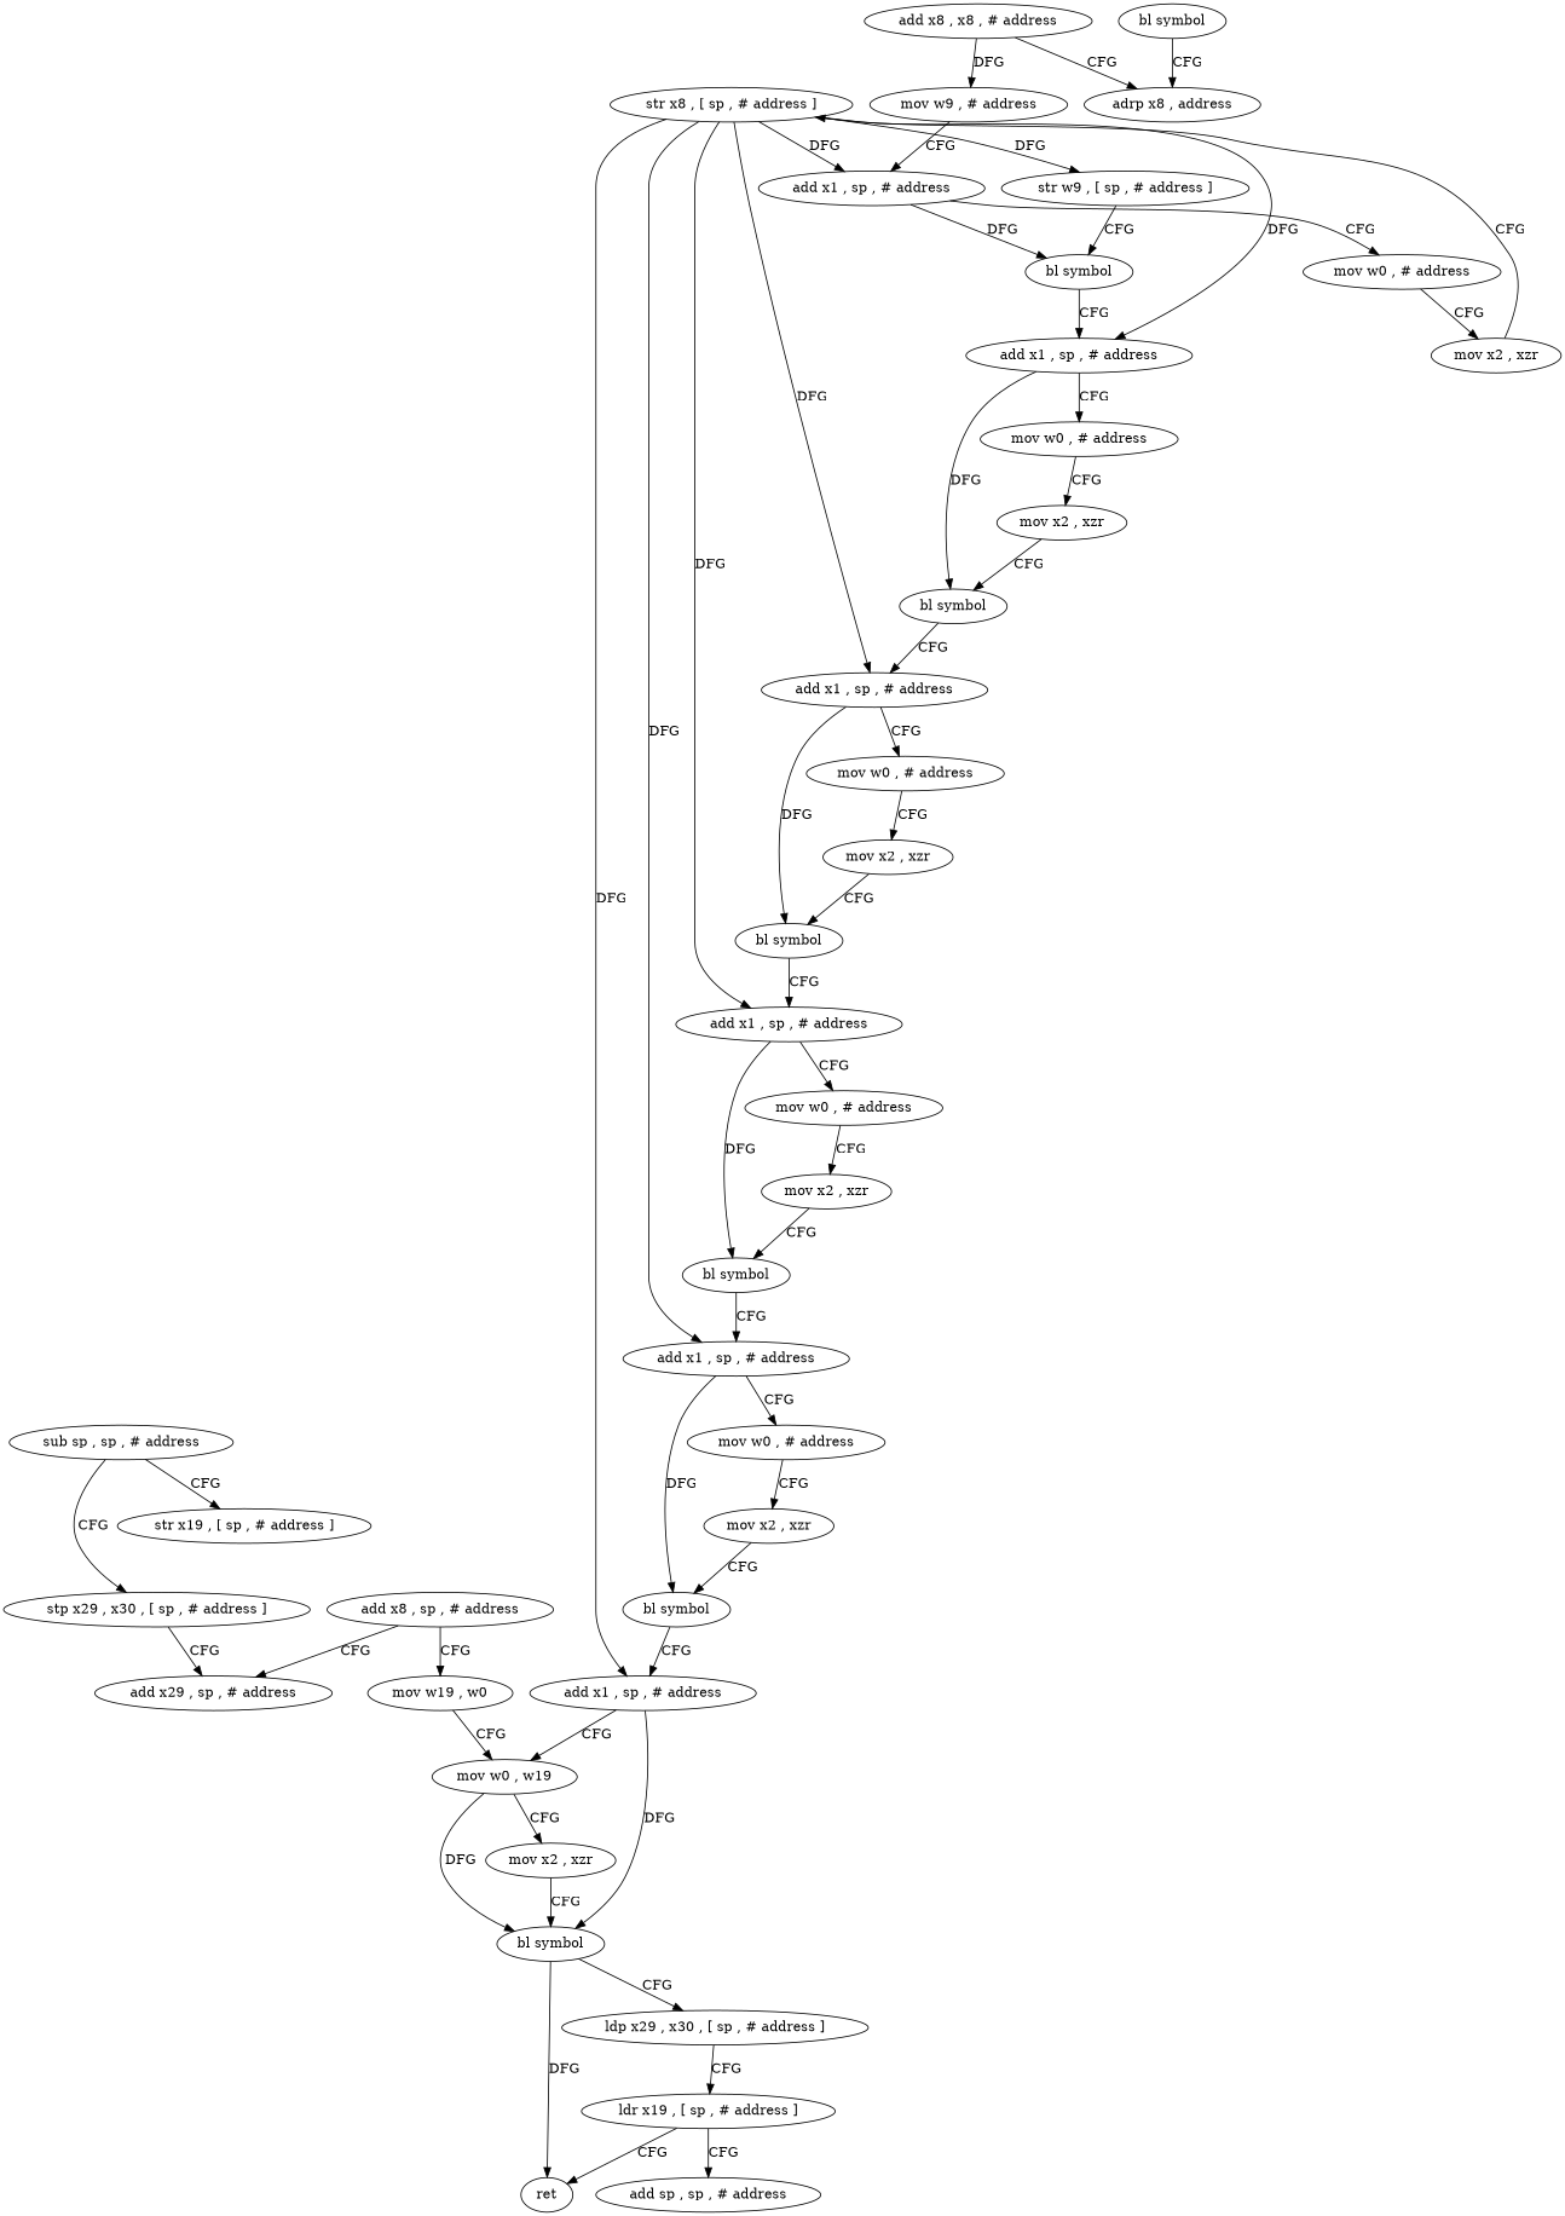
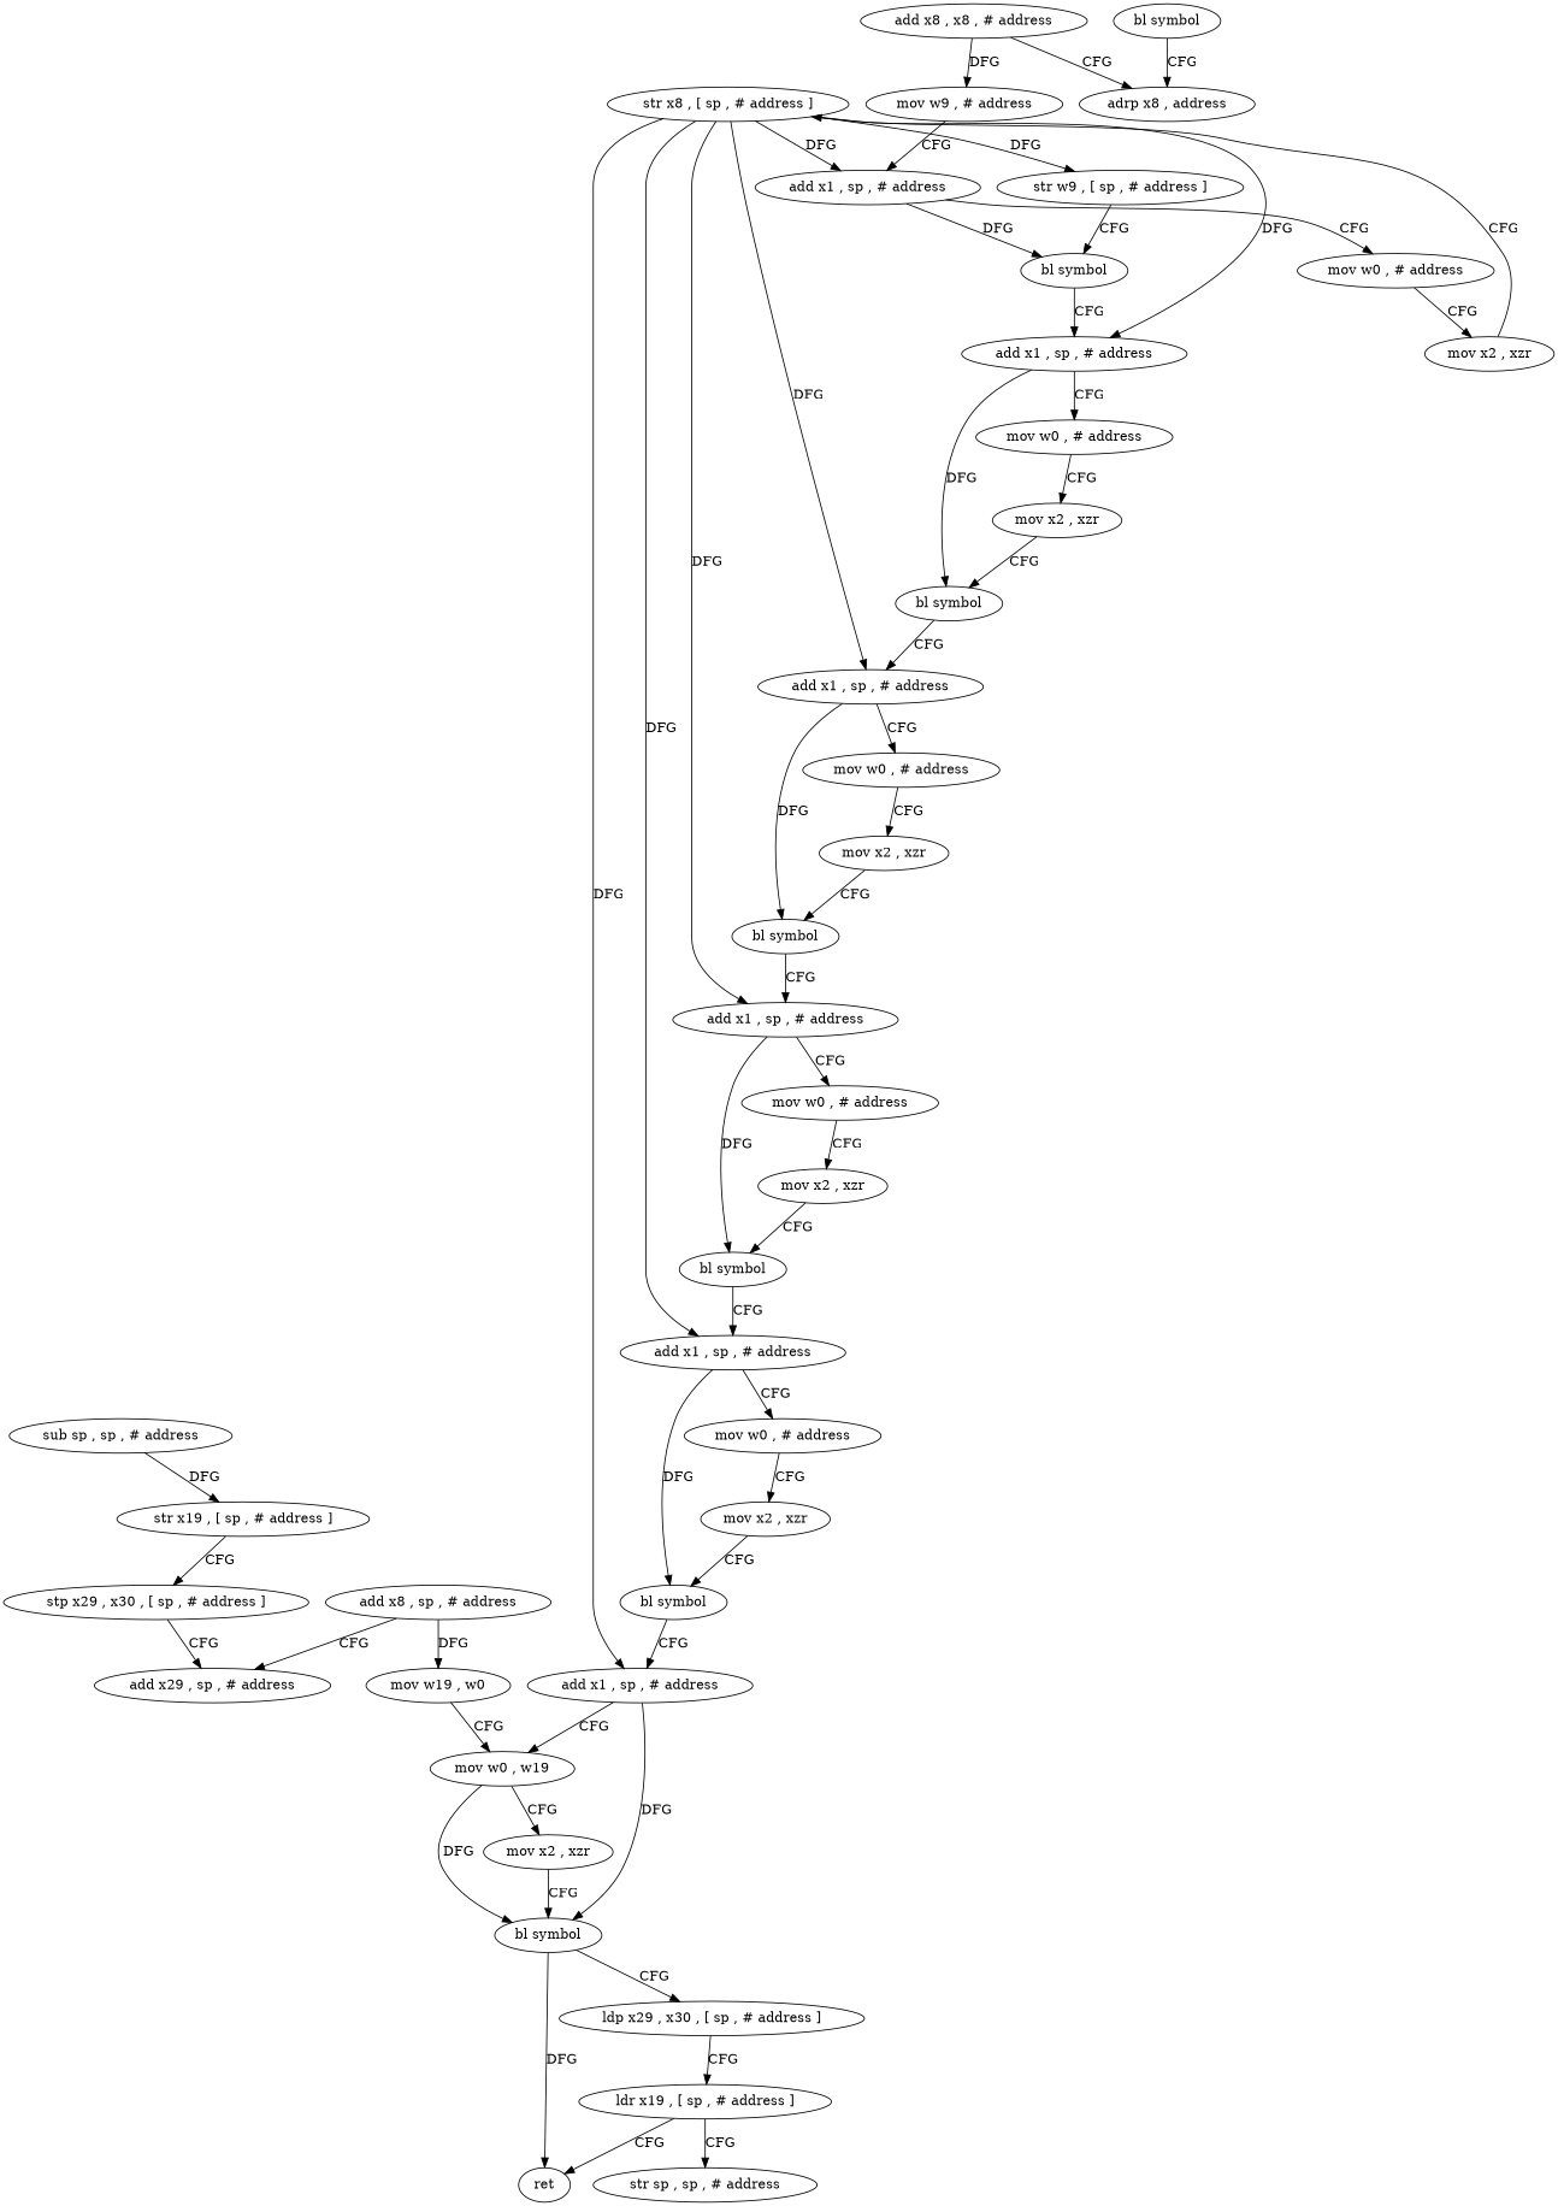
  digraph {
    n1 [label="sub sp , sp , # address"]
    n2 [label="str x19 , [ sp , # address ]"]
    n3 [label="stp x29 , x30 , [ sp , # address ]"]
    n4 [label="add x29 , sp , # address"]
    n5 [label="add x8 , sp , # address"]
    n6 [label="mov w19 , w0"]
    n7 [label="mov w0 , w19"]
    n8 [label="bl symbol"]
    n9 [label="mov x2 , xzr"]
    n10 [label="bl symbol"]
    n11 [label="adrp x8 , address"]
    n12 [label="add x8 , x8 , # address"]
    n13 [label="mov w9 , # address"]
    n14 [label="add x1 , sp , # address"]
    n15 [label="mov w0 , # address"]
    n16 [label="bl symbol"]
    n17 [label="mov x2 , xzr"]
    n18 [label="add x1 , sp , # address"]
    n19 [label="str x8 , [ sp , # address ]"]
    n20 [label="str w9 , [ sp , # address ]"]
    n21 [label="add x1 , sp , # address"]
    n22 [label="add x1 , sp , # address"]
    n23 [label="add x1 , sp , # address"]
    n24 [label="add x1 , sp , # address"]
    n25 [label="mov w0 , # address"]
    n26 [label="bl symbol"]
    n27 [label="mov w0 , # address"]
    n28 [label="bl symbol"]
    n29 [label="mov w0 , # address"]
    n30 [label="bl symbol"]
    n31 [label="mov w0 , # address"]
    n32 [label="bl symbol"]
    n33 [label="mov x2 , xzr"]
    n34 [label="mov x2 , xzr"]
    n35 [label="mov x2 , xzr"]
    n36 [label="mov x2 , xzr"]
    n37 [label="ldp x29 , x30 , [ sp , # address ]"]
    n38 [label=ret]
    n39 [label="ldr x19 , [ sp , # address ]"]
-   n40 [label="add sp , sp , # address"]
-   n1 -> n2 [label=CFG]
-   n1 -> n3 [label=CFG]
+   n40 [label="str sp , sp , # address"]
+   n1 -> n2 [label=DFG]
+   n2 -> n3 [label=CFG]
    n3 -> n4 [label=CFG]
    n5 -> n4 [label=CFG]
-   n5 -> n6 [label=CFG]
+   n5 -> n6 [label=DFG]
    n6 -> n7 [label=CFG]
    n7 -> n8 [label=DFG]
    n7 -> n9 [label=CFG]
    n8 -> n37 [label=CFG]
    n8 -> n38 [label=DFG]
    n9 -> n8 [label=CFG]
    n10 -> n11 [label=CFG]
    n12 -> n11 [label=CFG]
    n12 -> n13 [label=DFG]
    n13 -> n14 [label=CFG]
    n14 -> n15 [label=CFG]
    n14 -> n16 [label=DFG]
    n15 -> n17 [label=CFG]
    n16 -> n18 [label=CFG]
    n17 -> n19 [label=CFG]
    n18 -> n25 [label=CFG]
    n18 -> n26 [label=DFG]
    n19 -> n14 [label=DFG]
    n19 -> n18 [label=DFG]
    n19 -> n20 [label=DFG]
    n19 -> n21 [label=DFG]
    n19 -> n22 [label=DFG]
    n19 -> n23 [label=DFG]
    n19 -> n24 [label=DFG]
    n20 -> n16 [label=CFG]
    n21 -> n27 [label=CFG]
    n21 -> n28 [label=DFG]
    n22 -> n29 [label=CFG]
    n22 -> n30 [label=DFG]
    n23 -> n31 [label=CFG]
    n23 -> n32 [label=DFG]
    n24 -> n7 [label=CFG]
    n24 -> n8 [label=DFG]
    n25 -> n33 [label=CFG]
    n26 -> n21 [label=CFG]
    n27 -> n34 [label=CFG]
    n28 -> n22 [label=CFG]
    n29 -> n35 [label=CFG]
    n30 -> n23 [label=CFG]
    n31 -> n36 [label=CFG]
    n32 -> n24 [label=CFG]
    n33 -> n26 [label=CFG]
    n34 -> n28 [label=CFG]
    n35 -> n30 [label=CFG]
    n36 -> n32 [label=CFG]
    n37 -> n39 [label=CFG]
    n39 -> n38 [label=CFG]
    n39 -> n40 [label=CFG]
  }
